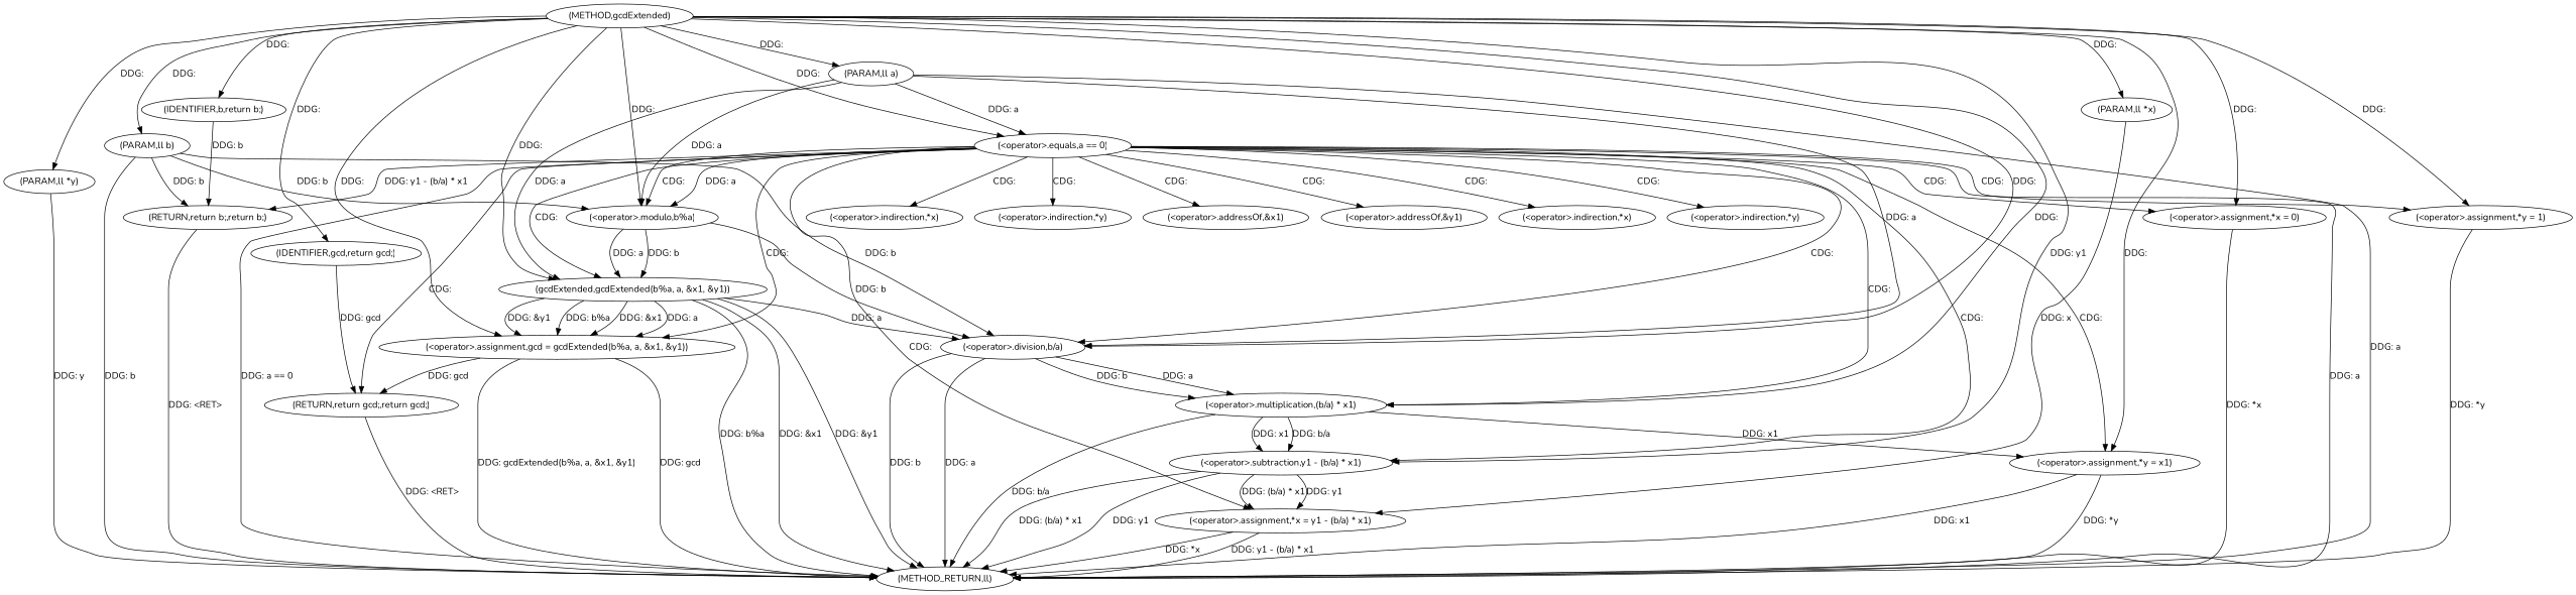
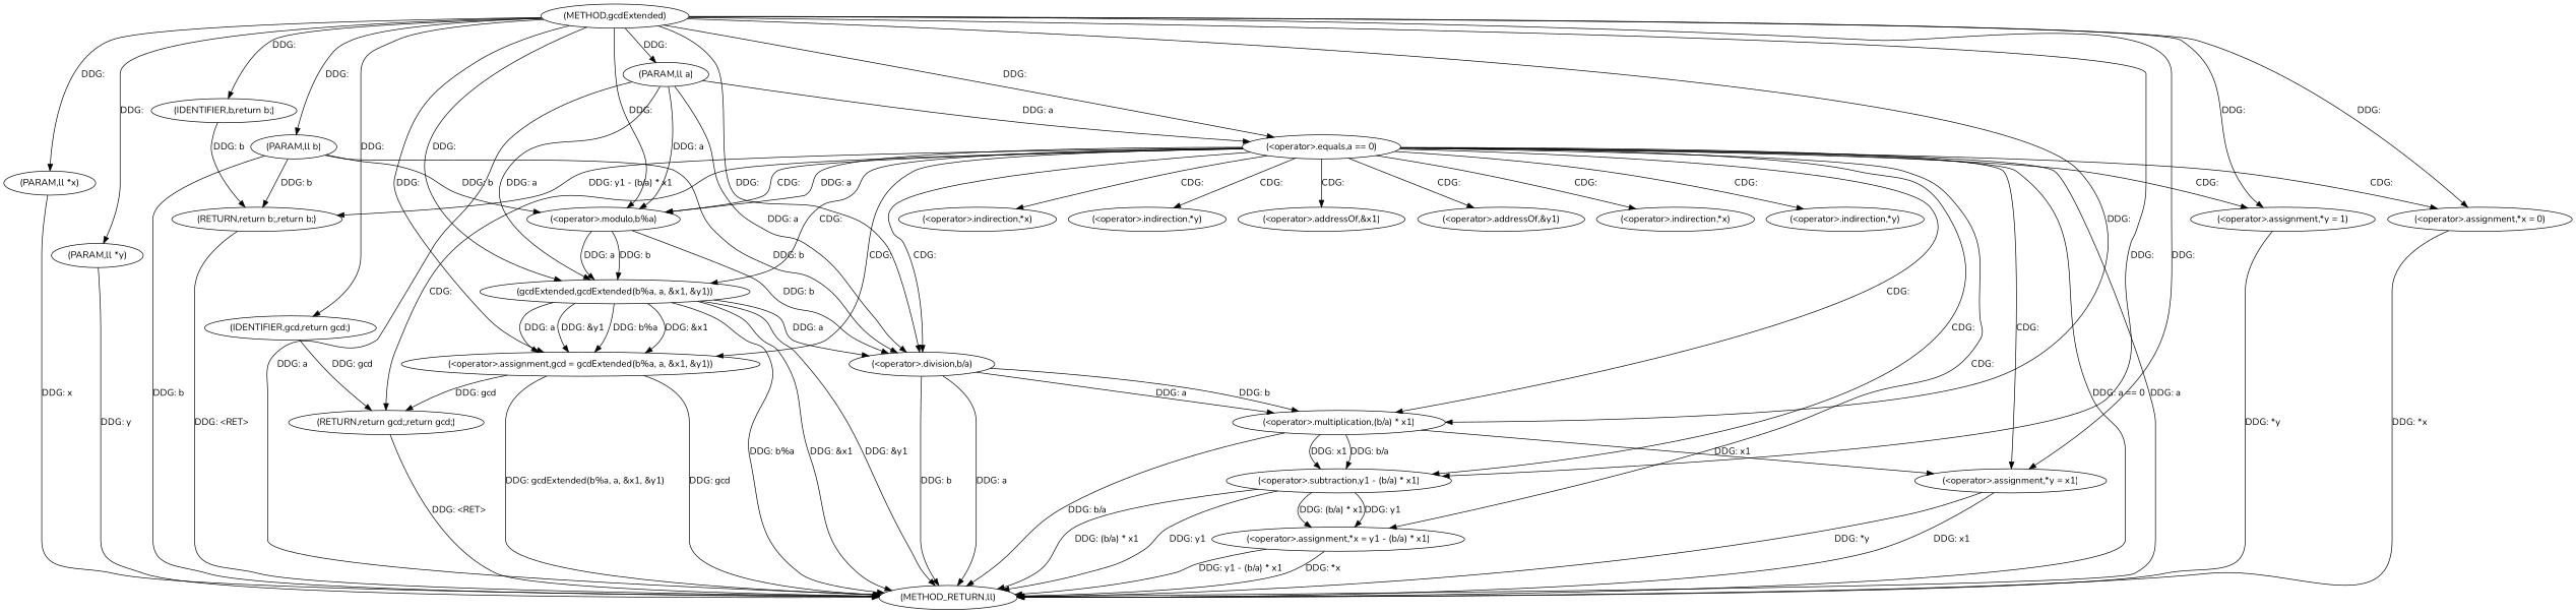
  digraph {
    fontname=Nunito
    node [fontname=Nunito]
    edge [fontname=Nunito]
    n1 [label="(METHOD,gcdExtended)"]
    n2 [label="(PARAM,ll a)"]
    n3 [label="(PARAM,ll b)"]
    n4 [label="(PARAM,ll *x)"]
    n5 [label="(PARAM,ll *y)"]
    n6 [label="(<operator>.assignment,gcd = gcdExtended(b%a, a, &x1, &y1))"]
    n7 [label="(<operator>.assignment,*y = x1)"]
    n8 [label="(<operator>.equals,a == 0)"]
    n9 [label="(IDENTIFIER,gcd,return gcd;)"]
    n10 [label="(<operator>.assignment,*x = 0)"]
    n11 [label="(<operator>.assignment,*y = 1)"]
    n12 [label="(gcdExtended,gcdExtended(b%a, a, &x1, &y1))"]
    n13 [label="(<operator>.subtraction,y1 - (b/a) * x1)"]
    n14 [label="(IDENTIFIER,b,return b;)"]
    n15 [label="(<operator>.modulo,b%a)"]
    n16 [label="(<operator>.multiplication,(b/a) * x1)"]
    n17 [label="(<operator>.division,b/a)"]
    n18 [label="(METHOD_RETURN,ll)"]
    n19 [label="(RETURN,return b;,return b;)"]
    n20 [label="(RETURN,return gcd;,return gcd;)"]
    n21 [label="(<operator>.assignment,*x = y1 - (b/a) * x1)"]
    n22 [label="(<operator>.indirection,*x)"]
    n23 [label="(<operator>.indirection,*y)"]
    n24 [label="(<operator>.addressOf,&x1)"]
    n25 [label="(<operator>.addressOf,&y1)"]
    n26 [label="(<operator>.indirection,*x)"]
    n27 [label="(<operator>.indirection,*y)"]
    n1 -> n2 [label="DDG: "]
    n1 -> n3 [label="DDG: "]
    n1 -> n4 [label="DDG: "]
    n1 -> n5 [label="DDG: "]
    n1 -> n6 [label="DDG: "]
    n1 -> n7 [label="DDG: "]
    n1 -> n8 [label="DDG: "]
    n1 -> n9 [label="DDG: "]
    n1 -> n10 [label="DDG: "]
    n1 -> n11 [label="DDG: "]
    n1 -> n12 [label="DDG: "]
-   n1 -> n13 [label="DDG: y1"]
+   n1 -> n13 [label="DDG: "]
    n1 -> n14 [label="DDG: "]
    n1 -> n15 [label="DDG: "]
    n1 -> n16 [label="DDG: "]
    n1 -> n17 [label="DDG: "]
    n2 -> n8 [label="DDG: a"]
    n2 -> n12 [label="DDG: a"]
    n2 -> n15 [label="DDG: a"]
    n2 -> n17 [label="DDG: a"]
    n2 -> n18 [label="DDG: a"]
    n3 -> n15 [label="DDG: b"]
    n3 -> n17 [label="DDG: b"]
    n3 -> n18 [label="DDG: b"]
    n3 -> n19 [label="DDG: b"]
-   n4 -> n21 [label="DDG: x"]
+   n4 -> n18 [label="DDG: x"]
    n5 -> n18 [label="DDG: y"]
    n6 -> n18 [label="DDG: gcd"]
    n6 -> n18 [label="DDG: gcdExtended(b%a, a, &x1, &y1)"]
    n6 -> n20 [label="DDG: gcd"]
    n7 -> n18 [label="DDG: *y"]
    n7 -> n18 [label="DDG: x1"]
    n8 -> n6 [label="CDG: "]
    n8 -> n7 [label="CDG: "]
    n8 -> n10 [label="CDG: "]
    n8 -> n11 [label="CDG: "]
    n8 -> n12 [label="CDG: "]
    n8 -> n13 [label="CDG: "]
    n8 -> n15 [label="DDG: a"]
    n8 -> n15 [label="CDG: "]
    n8 -> n16 [label="CDG: "]
    n8 -> n17 [label="CDG: "]
    n8 -> n18 [label="DDG: a"]
    n8 -> n18 [label="DDG: a == 0"]
    n8 -> n19 [label="DDG: y1 - (b/a) * x1"]
    n8 -> n20 [label="CDG: "]
    n8 -> n21 [label="CDG: "]
    n8 -> n22 [label="CDG: "]
    n8 -> n23 [label="CDG: "]
    n8 -> n24 [label="CDG: "]
    n8 -> n25 [label="CDG: "]
    n8 -> n26 [label="CDG: "]
    n8 -> n27 [label="CDG: "]
    n9 -> n20 [label="DDG: gcd"]
    n10 -> n18 [label="DDG: *x"]
    n11 -> n18 [label="DDG: *y"]
    n12 -> n6 [label="DDG: &y1"]
    n12 -> n6 [label="DDG: b%a"]
    n12 -> n6 [label="DDG: &x1"]
    n12 -> n6 [label="DDG: a"]
    n12 -> n17 [label="DDG: a"]
    n12 -> n18 [label="DDG: b%a"]
    n12 -> n18 [label="DDG: &x1"]
    n12 -> n18 [label="DDG: &y1"]
    n13 -> n18 [label="DDG: y1"]
    n13 -> n18 [label="DDG: (b/a) * x1"]
    n13 -> n21 [label="DDG: (b/a) * x1"]
    n13 -> n21 [label="DDG: y1"]
    n14 -> n19 [label="DDG: b"]
    n15 -> n12 [label="DDG: b"]
    n15 -> n12 [label="DDG: a"]
    n15 -> n17 [label="DDG: b"]
    n16 -> n7 [label="DDG: x1"]
    n16 -> n13 [label="DDG: b/a"]
    n16 -> n13 [label="DDG: x1"]
    n16 -> n18 [label="DDG: b/a"]
    n17 -> n16 [label="DDG: a"]
    n17 -> n16 [label="DDG: b"]
    n17 -> n18 [label="DDG: b"]
    n17 -> n18 [label="DDG: a"]
    n19 -> n18 [label="DDG: <RET>"]
    n20 -> n18 [label="DDG: <RET>"]
    n21 -> n18 [label="DDG: *x"]
    n21 -> n18 [label="DDG: y1 - (b/a) * x1"]
  }
